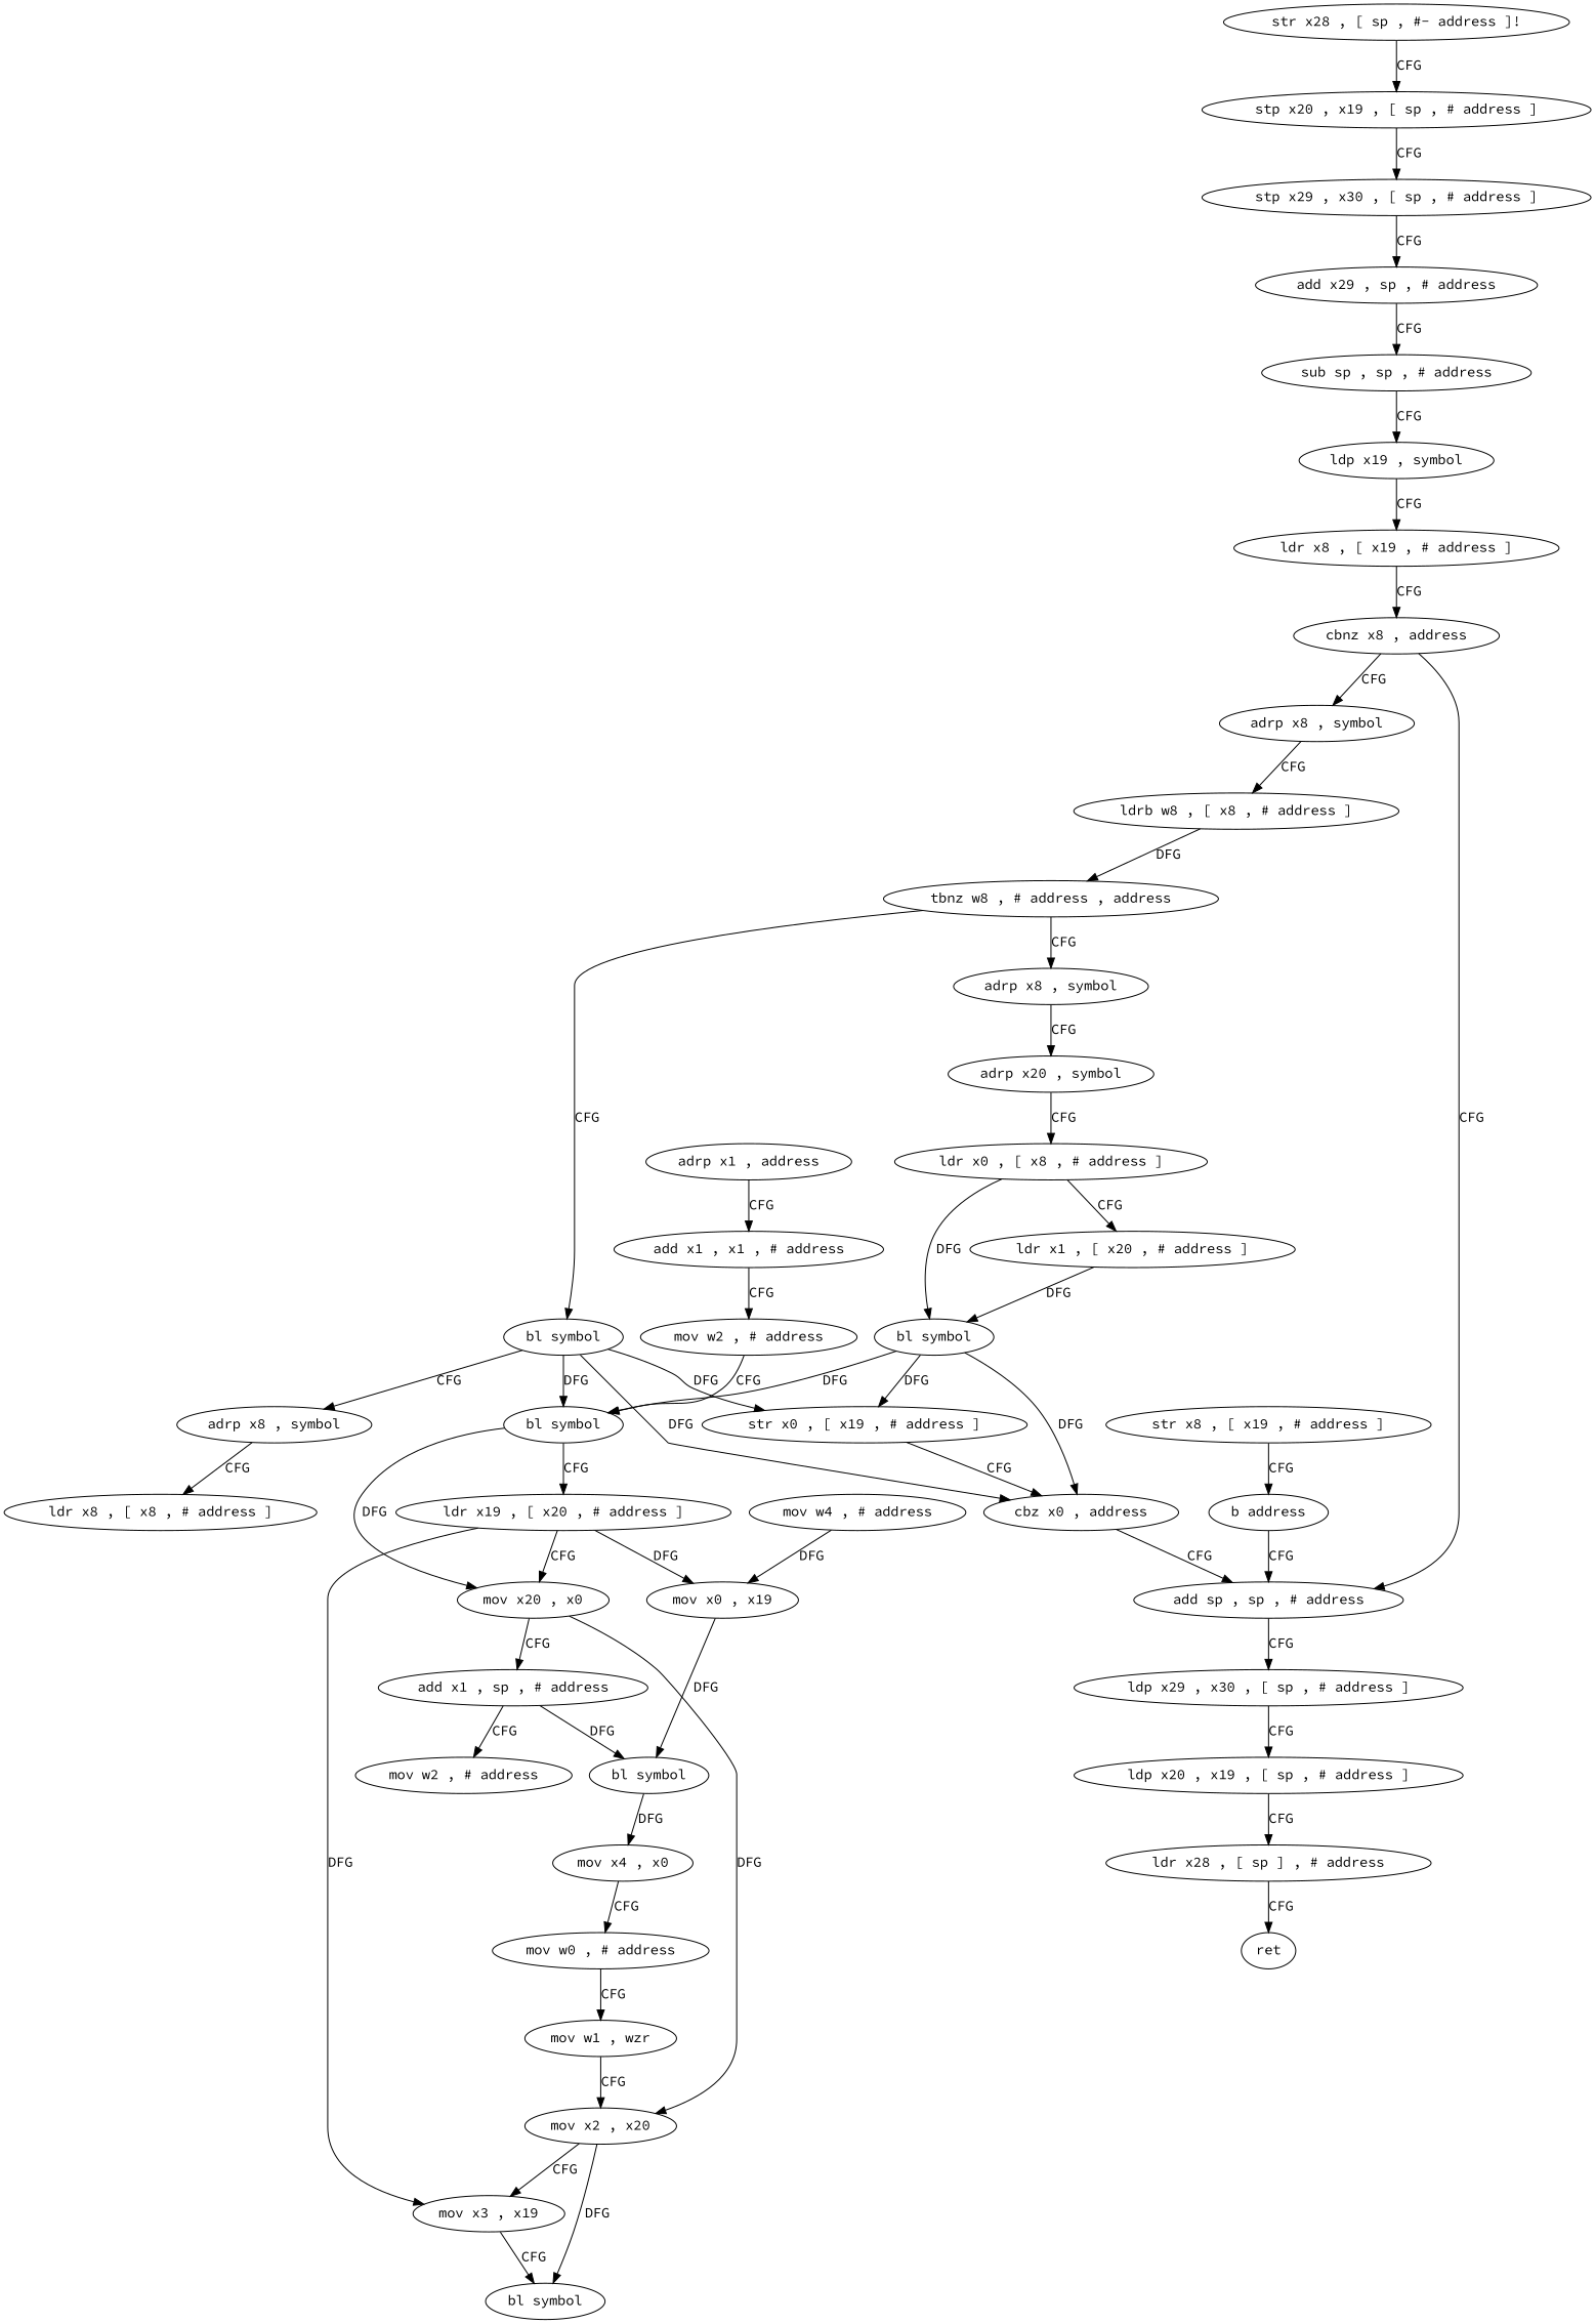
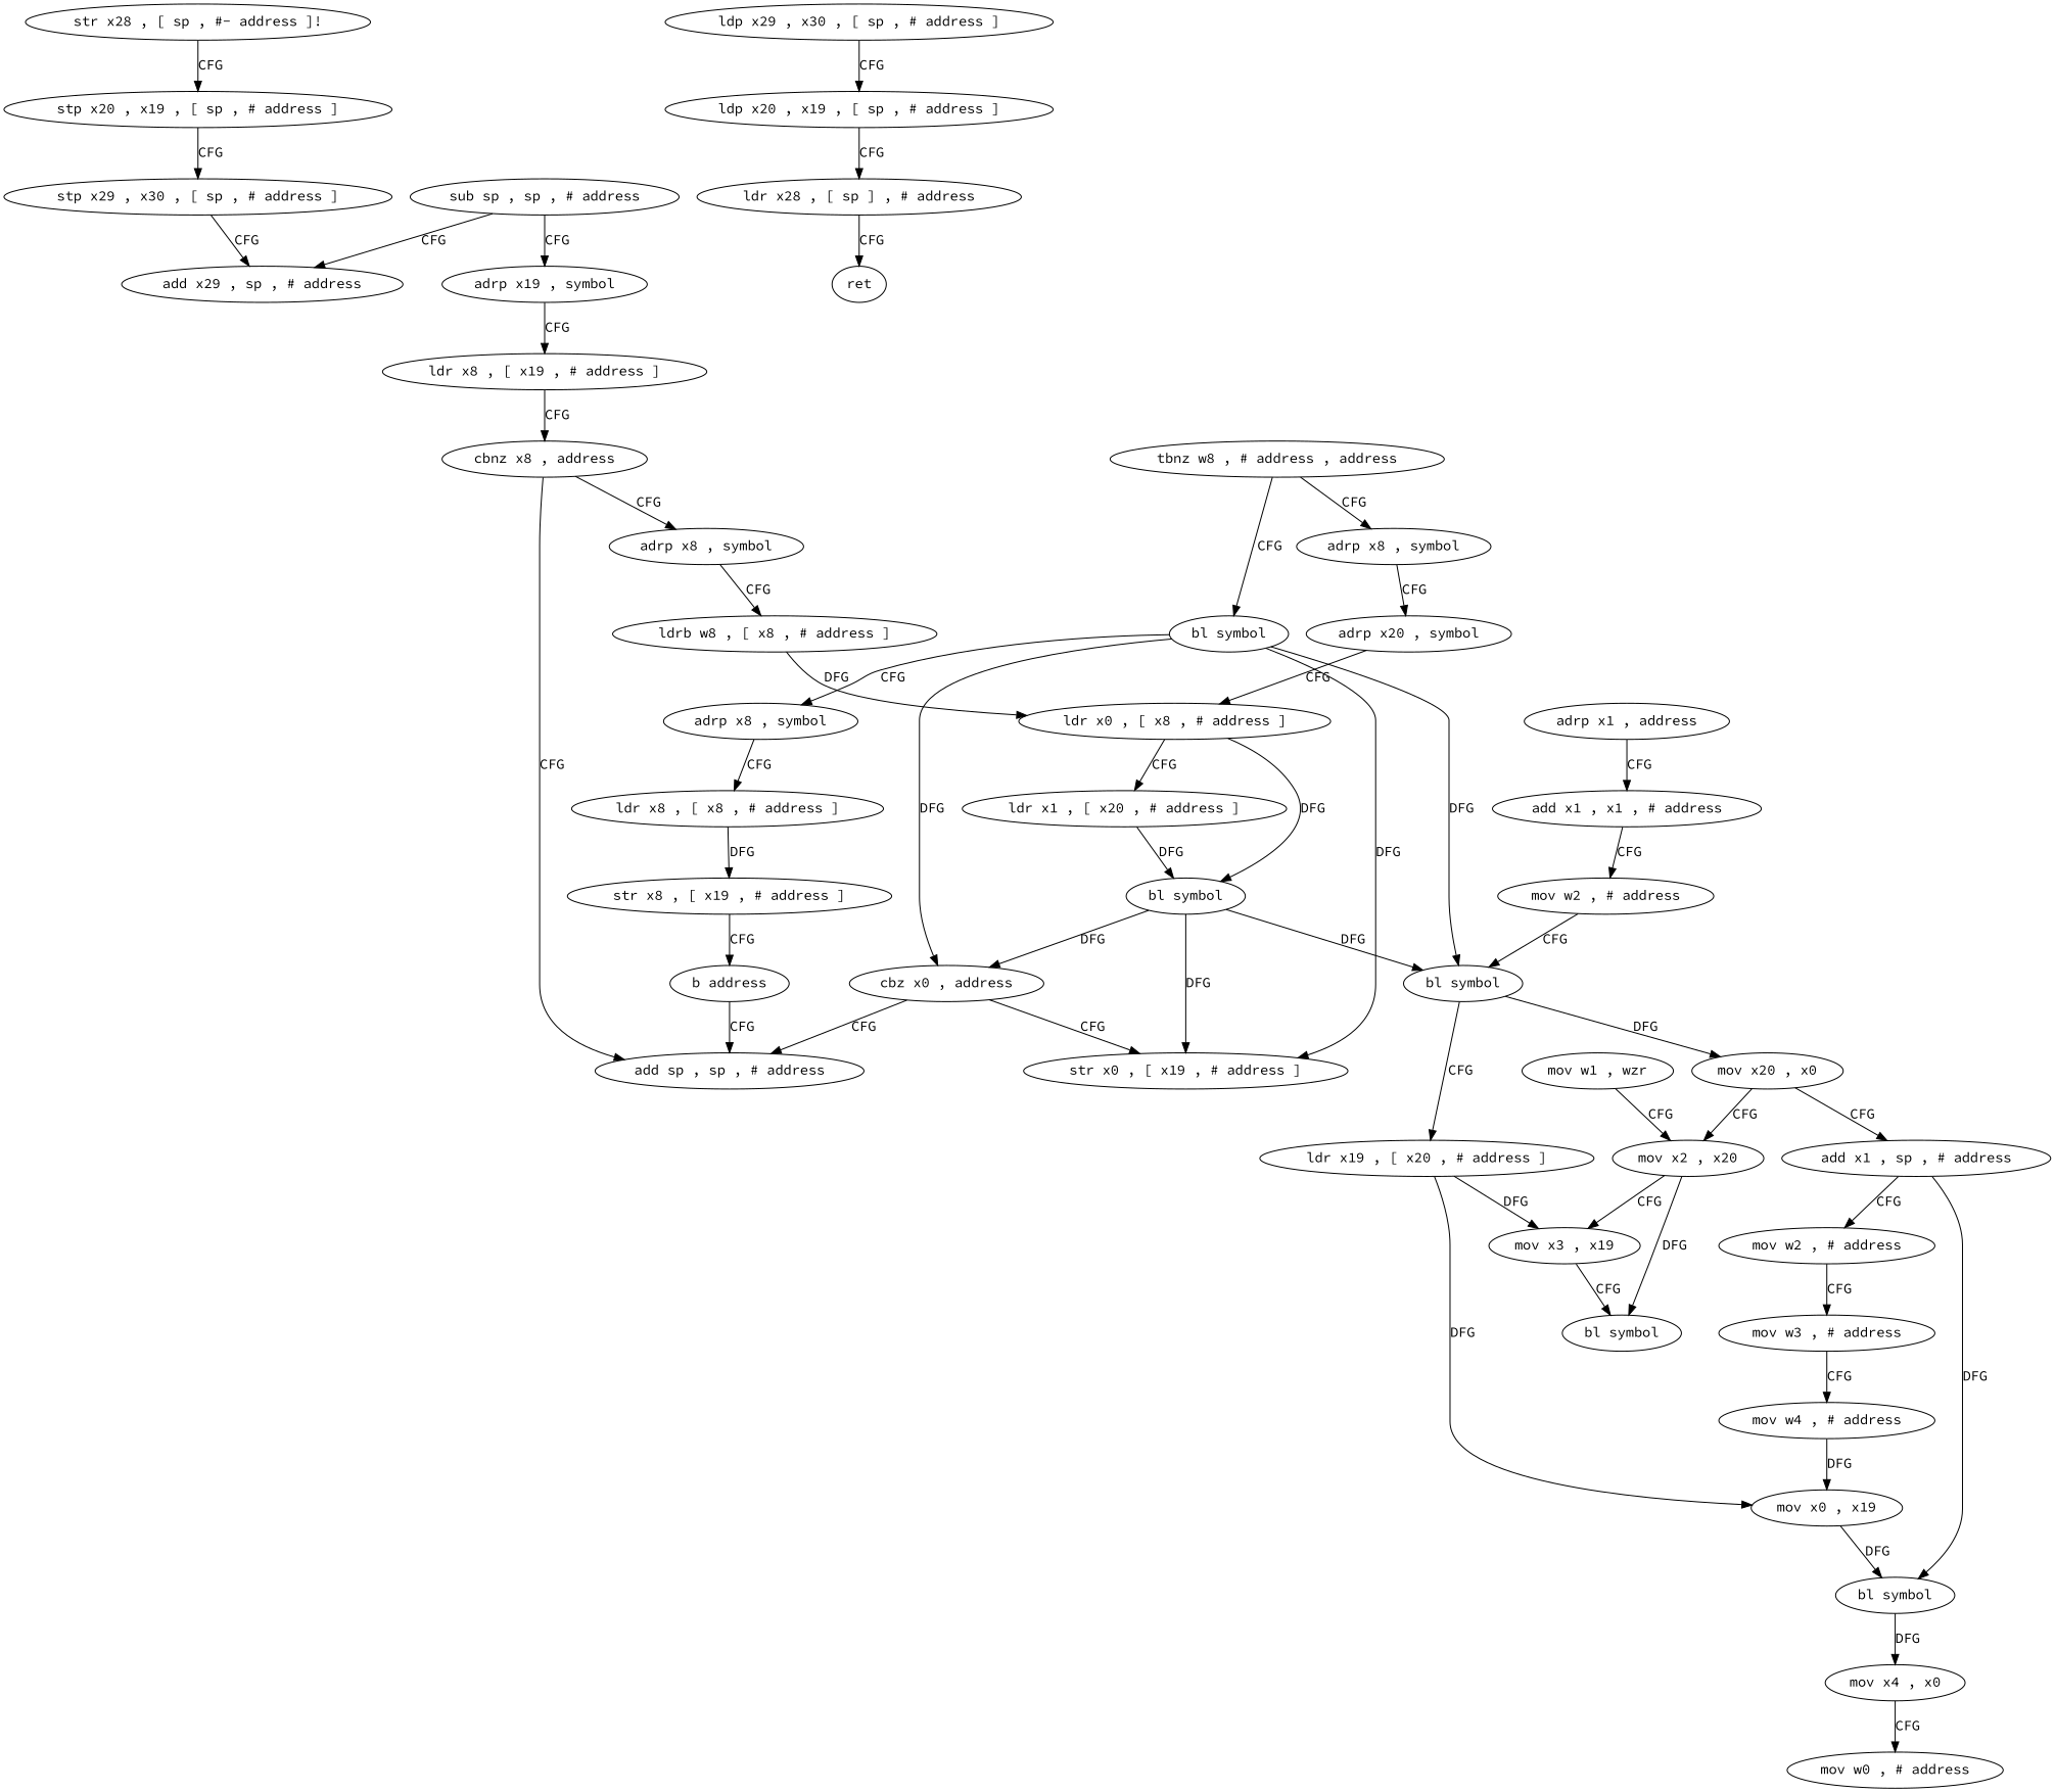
  digraph {
    fontname="Source Code Pro"
    node [fontname="Source Code Pro"]
    edge [fontname="Source Code Pro"]
    n1 [label="str x28 , [ sp , #- address ]!"]
    n2 [label="stp x20 , x19 , [ sp , # address ]"]
    n3 [label="stp x29 , x30 , [ sp , # address ]"]
    n4 [label="add x29 , sp , # address"]
    n5 [label="sub sp , sp , # address"]
-   n6 [label="ldp x19 , symbol"]
+   n6 [label="adrp x19 , symbol"]
    n7 [label="ldr x8 , [ x19 , # address ]"]
    n8 [label="cbnz x8 , address"]
    n9 [label="add sp , sp , # address"]
    n10 [label="adrp x8 , symbol"]
    n11 [label="ldp x29 , x30 , [ sp , # address ]"]
    n12 [label="ldrb w8 , [ x8 , # address ]"]
    n13 [label="ldp x20 , x19 , [ sp , # address ]"]
    n14 [label="tbnz w8 , # address , address"]
    n15 [label="ldr x28 , [ sp ] , # address"]
    n16 [label=ret]
    n17 [label="adrp x8 , symbol"]
    n18 [label="bl symbol"]
    n19 [label="adrp x20 , symbol"]
    n20 [label="str x0 , [ x19 , # address ]"]
    n21 [label="cbz x0 , address"]
    n22 [label="adrp x8 , symbol"]
    n23 [label="bl symbol"]
    n24 [label="ldr x0 , [ x8 , # address ]"]
    n25 [label="ldr x8 , [ x8 , # address ]"]
    n26 [label="ldr x19 , [ x20 , # address ]"]
    n27 [label="mov x20 , x0"]
    n28 [label="ldr x1 , [ x20 , # address ]"]
    n29 [label="bl symbol"]
    n30 [label="adrp x1 , address"]
    n31 [label="add x1 , x1 , # address"]
    n32 [label="mov w2 , # address"]
    n33 [label="str x8 , [ x19 , # address ]"]
    n34 [label="b address"]
    n35 [label="mov x0 , x19"]
    n36 [label="mov x3 , x19"]
    n37 [label="add x1 , sp , # address"]
    n38 [label="mov x2 , x20"]
    n39 [label="bl symbol"]
    n40 [label="bl symbol"]
    n41 [label="mov w2 , # address"]
+   n42 [label="mov w3 , # address"]
    n43 [label="mov x4 , x0"]
    n44 [label="mov w4 , # address"]
    n45 [label="mov w0 , # address"]
    n46 [label="mov w1 , wzr"]
    n1 -> n2 [label=CFG]
    n2 -> n3 [label=CFG]
    n3 -> n4 [label=CFG]
-   n4 -> n5 [label=CFG]
+   n5 -> n4 [label=CFG]
    n5 -> n6 [label=CFG]
    n6 -> n7 [label=CFG]
    n7 -> n8 [label=CFG]
    n8 -> n9 [label=CFG]
    n8 -> n10 [label=CFG]
-   n9 -> n11 [label=CFG]
    n10 -> n12 [label=CFG]
    n11 -> n13 [label=CFG]
-   n12 -> n14 [label=DFG]
+   n12 -> n24 [label=DFG]
    n13 -> n15 [label=CFG]
    n14 -> n17 [label=CFG]
    n14 -> n18 [label=CFG]
    n15 -> n16 [label=CFG]
    n17 -> n19 [label=CFG]
    n18 -> n20 [label=DFG]
    n18 -> n21 [label=DFG]
    n18 -> n22 [label=CFG]
    n18 -> n23 [label=DFG]
    n19 -> n24 [label=CFG]
-   n20 -> n21 [label=CFG]
+   n21 -> n20 [label=CFG]
    n21 -> n9 [label=CFG]
    n22 -> n25 [label=CFG]
    n23 -> n26 [label=CFG]
    n23 -> n27 [label=DFG]
    n24 -> n28 [label=CFG]
    n24 -> n29 [label=DFG]
-   n26 -> n27 [label=CFG]
+   n25 -> n33 [label=DFG]
    n26 -> n35 [label=DFG]
    n26 -> n36 [label=DFG]
    n27 -> n37 [label=CFG]
-   n27 -> n38 [label=DFG]
+   n27 -> n38 [label=CFG]
    n28 -> n29 [label=DFG]
    n29 -> n20 [label=DFG]
    n29 -> n21 [label=DFG]
    n29 -> n23 [label=DFG]
    n30 -> n31 [label=CFG]
    n31 -> n32 [label=CFG]
    n32 -> n23 [label=CFG]
    n33 -> n34 [label=CFG]
    n34 -> n9 [label=CFG]
    n35 -> n39 [label=DFG]
    n36 -> n40 [label=CFG]
    n37 -> n39 [label=DFG]
    n37 -> n41 [label=CFG]
    n38 -> n36 [label=CFG]
    n38 -> n40 [label=DFG]
    n39 -> n43 [label=DFG]
+   n41 -> n42 [label=CFG]
+   n42 -> n44 [label=CFG]
    n43 -> n45 [label=CFG]
    n44 -> n35 [label=DFG]
-   n45 -> n46 [label=CFG]
    n46 -> n38 [label=CFG]
  }
